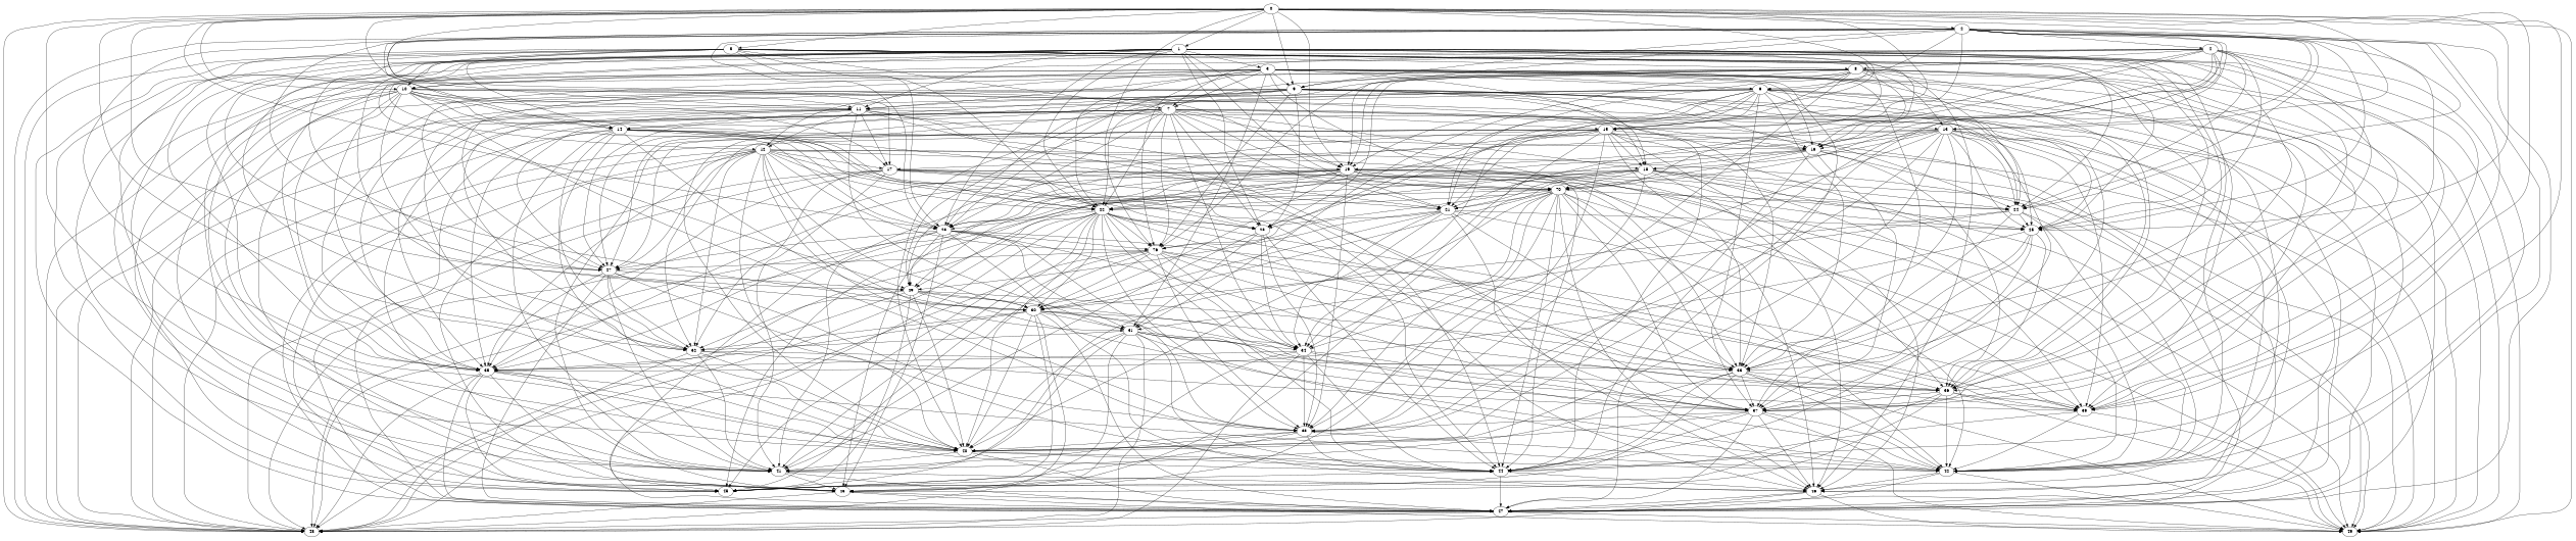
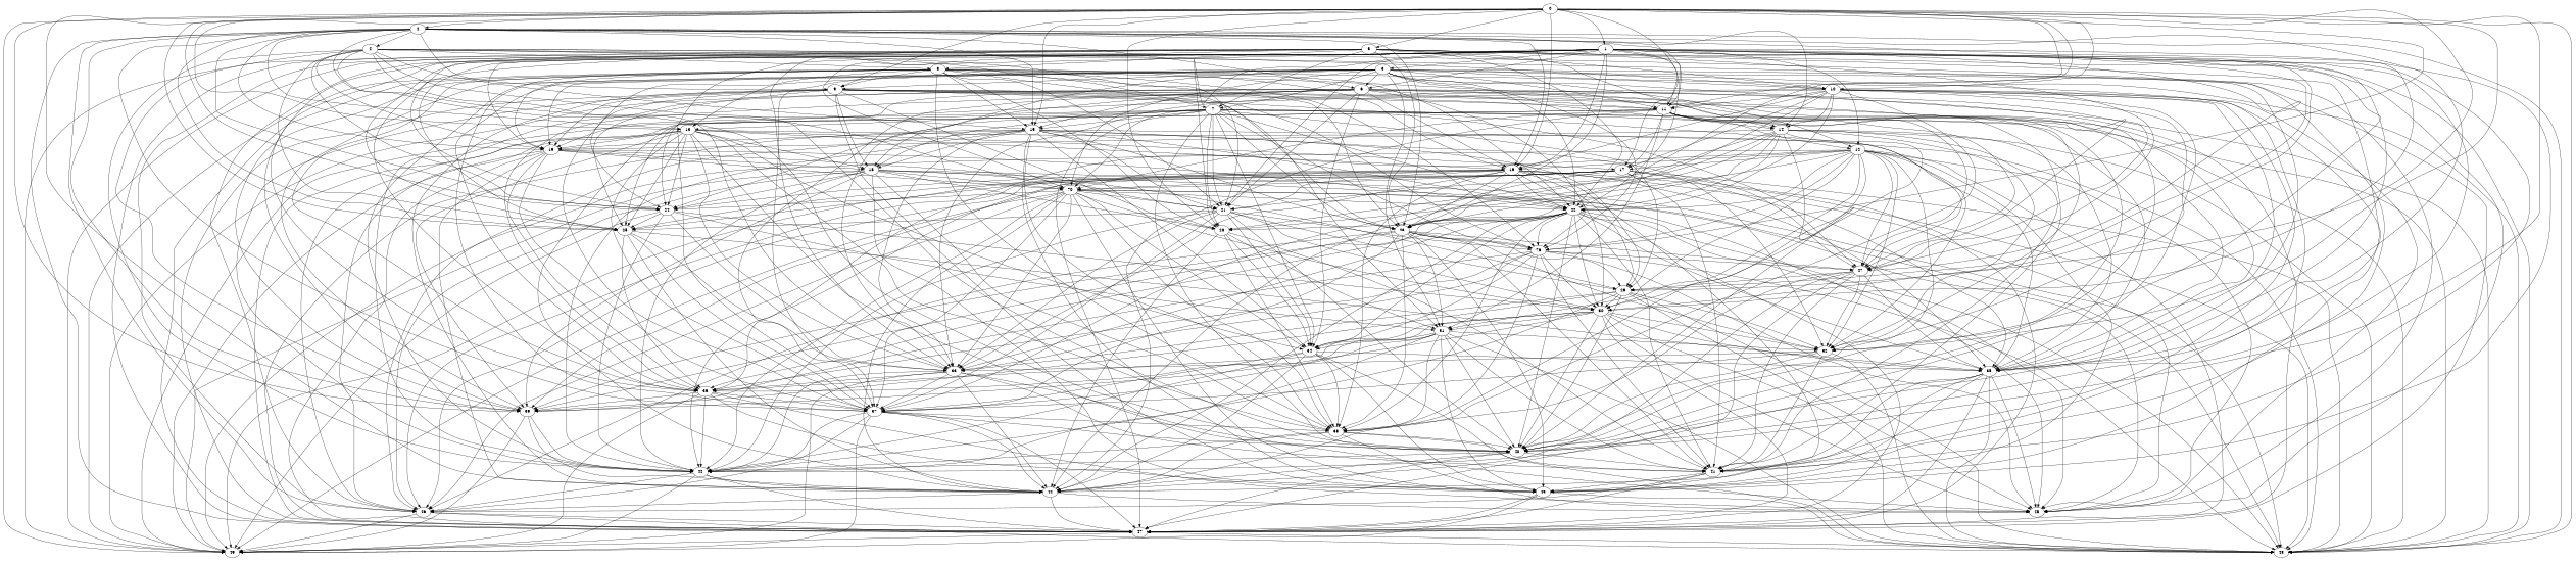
  digraph {
    fontname="DejaVu Serif"
    node [fontname="DejaVu Serif"]
    edge [fontname="DejaVu Serif"]
    0
    1
    2
    5
    9
    10
    11
    13
    15
    17
    19
    23
    24
    25
    n15 [label=76]
    28
    29
    32
    39
    40
    44
    48
    49
    3
    6
    12
    16
    21
    22
    27
    30
    33
    35
    36
    37
    41
    43
    46
    4
    14
    47
    7
    n43 [label=70]
    8
    45
    18
    42
    38
    31
    34
    0 -> 1
    0 -> 2
    0 -> 5
    0 -> 9
    0 -> 10
    0 -> 11
    0 -> 13
    0 -> 15
    0 -> 17
    0 -> 19
    0 -> 23
    0 -> 24
    0 -> 25
    0 -> n15
    0 -> 28
    0 -> 29
    0 -> 32
    0 -> 39
    0 -> 40
    0 -> 44
    0 -> 48
    0 -> 49
    1 -> 11
    1 -> 19
    1 -> 23
    1 -> 25
    1 -> 28
    1 -> 29
    1 -> 32
    1 -> 39
    1 -> 40
    1 -> 49
    1 -> 3
    1 -> 6
    1 -> 12
    1 -> 16
    1 -> 21
    1 -> 22
    1 -> 27
    1 -> 30
    1 -> 33
    1 -> 35
    1 -> 36
    1 -> 37
    1 -> 41
    1 -> 43
    1 -> 46
    2 -> 9
    2 -> 11
    2 -> 13
    2 -> 15
    2 -> 19
    2 -> 23
    2 -> 24
    2 -> 25
    2 -> 39
    2 -> 40
    2 -> 48
    2 -> 6
    2 -> 16
    2 -> 30
    2 -> 35
    2 -> 37
    2 -> 46
    2 -> 4
    2 -> 14
    2 -> 47
    5 -> 10
    5 -> 23
    5 -> 24
    5 -> 25
    5 -> 40
    5 -> 48
    5 -> 49
    5 -> 22
    5 -> 27
    5 -> 36
    5 -> 46
    5 -> 14
    5 -> 47
    5 -> 7
    5 -> n43
    5 -> 8
    5 -> 45
    9 -> 11
    9 -> 23
    9 -> 25
    9 -> n15
    9 -> 28
    9 -> 44
    9 -> 48
    9 -> 16
    9 -> 27
    9 -> 35
    9 -> 37
    9 -> 43
    9 -> 14
    9 -> 47
    9 -> 18
    9 -> 42
    10 -> 11
    10 -> 17
    10 -> 19
    10 -> 23
    10 -> 25
    10 -> 32
    10 -> 40
    10 -> 22
    10 -> 33
    10 -> 35
    10 -> 41
    10 -> 43
    10 -> 14
    10 -> 45
    10 -> 38
    11 -> 17
    11 -> 32
    11 -> 40
    11 -> 44
    11 -> 49
    11 -> 12
    11 -> 27
    11 -> 35
    11 -> 46
    11 -> 14
    11 -> n43
    11 -> 31
    13 -> 17
    13 -> 19
    13 -> 24
    13 -> 25
    13 -> 39
    13 -> 40
    13 -> 48
    13 -> 16
    13 -> 33
    13 -> 37
    13 -> 46
    13 -> 47
    13 -> 18
    13 -> 38
    13 -> 34
    15 -> 23
    15 -> 29
    15 -> 32
    15 -> 16
    15 -> 21
    15 -> 22
    15 -> 27
    15 -> 33
    15 -> 43
    15 -> 46
    15 -> 47
    15 -> 18
    15 -> 42
    15 -> 38
    15 -> 34
    17 -> 25
    17 -> 32
    17 -> 39
    17 -> 48
    17 -> 21
    17 -> 35
    17 -> 37
    17 -> 41
    17 -> 46
    17 -> 47
    17 -> n43
    19 -> 23
    19 -> 24
    19 -> 25
    19 -> 29
    19 -> 48
    19 -> 49
    19 -> 22
    19 -> 30
    19 -> 33
    19 -> 35
    19 -> 43
    19 -> 46
    19 -> n43
    19 -> 45
    19 -> 42
    19 -> 38
    23 -> n15
    23 -> 29
-   23 -> 35
+   23 -> 32
    23 -> 39
    23 -> 27
    23 -> 37
    23 -> 41
    23 -> 43
    23 -> 46
    23 -> 38
    23 -> 31
    24 -> 25
    24 -> 49
    24 -> 30
    24 -> 33
    24 -> 42
    24 -> 31
    25 -> 44
    25 -> 33
    25 -> 35
    25 -> 36
    25 -> 37
    n15 -> 39
    n15 -> 48
    n15 -> 27
    n15 -> 30
    n15 -> 33
    n15 -> 36
    n15 -> 41
    n15 -> 45
    n15 -> 38
    n15 -> 34
    28 -> 44
    28 -> 41
    28 -> 38
    28 -> 31
    28 -> 34
    29 -> 32
    29 -> 39
    29 -> 40
    29 -> 48
    29 -> 30
    29 -> 33
    29 -> 45
    29 -> 42
    32 -> 40
    32 -> 48
    32 -> 33
    32 -> 37
    32 -> 41
    39 -> 44
    39 -> 49
    39 -> 42
    40 -> 44
    40 -> 41
    40 -> 47
    40 -> 42
    44 -> 46
    44 -> 47
    44 -> 45
    3 -> 9
    3 -> 10
    3 -> 11
    3 -> 24
    3 -> n15
    3 -> 39
    3 -> 6
    3 -> 12
    3 -> 16
    3 -> 22
    3 -> 27
    3 -> 35
    3 -> 36
    3 -> 37
    3 -> 41
    3 -> 47
    3 -> 7
    3 -> n43
    3 -> 18
    3 -> 42
    3 -> 31
    6 -> 11
    6 -> 15
    6 -> 19
    6 -> 24
    6 -> n15
    6 -> 40
    6 -> 48
    6 -> 49
    6 -> 21
    6 -> 27
    6 -> 33
    6 -> 36
    6 -> 37
    6 -> 47
    6 -> 42
    6 -> 34
    12 -> 17
    12 -> 19
    12 -> n15
    12 -> 28
    12 -> 32
    12 -> 40
    12 -> 49
    12 -> 22
    12 -> 27
    12 -> 30
    12 -> 35
    12 -> 36
    12 -> 43
    12 -> 47
    12 -> 45
    12 -> 38
    12 -> 31
    16 -> 29
    16 -> 44
    16 -> 49
    16 -> 22
    16 -> 36
    16 -> 37
    16 -> 47
    16 -> n43
    16 -> 18
    21 -> 25
    21 -> n15
    21 -> 29
    21 -> 40
    21 -> 30
    21 -> 33
    21 -> 37
    21 -> 42
    21 -> 34
    22 -> 23
    22 -> n15
    22 -> 28
    22 -> 39
    22 -> 40
    22 -> 44
    22 -> 48
    22 -> 30
    22 -> 33
    22 -> 35
    22 -> 36
    22 -> 41
    22 -> 47
    22 -> 45
    22 -> 38
    22 -> 34
    27 -> 29
    27 -> 32
    27 -> 44
    27 -> 35
    27 -> 41
    27 -> 47
    27 -> 38
    30 -> 32
    30 -> 39
    30 -> 40
    30 -> 48
    30 -> 35
    30 -> 36
    30 -> 47
    30 -> 45
    30 -> 31
    30 -> 34
    33 -> 44
    33 -> 49
    33 -> 36
    33 -> 37
    33 -> 41
    33 -> 45
    33 -> 42
    35 -> 44
    35 -> 48
    35 -> 41
    35 -> 43
    35 -> 47
    35 -> 45
    35 -> 42
    36 -> 39
    36 -> 49
    36 -> 37
    36 -> 43
    36 -> 45
    36 -> 42
    37 -> 40
    37 -> 44
    37 -> 49
    37 -> 46
    37 -> 47
    37 -> 42
    37 -> 38
    41 -> 43
    41 -> 46
    41 -> 47
    43 -> 48
    43 -> 49
    43 -> 47
    46 -> 48
    46 -> 49
    46 -> 47
    4 -> 10
    4 -> 15
    4 -> 24
    4 -> 25
    4 -> 39
    4 -> 40
    4 -> 16
    4 -> 21
    4 -> 33
    4 -> 41
    4 -> 7
    4 -> n43
    4 -> 8
    4 -> 45
    4 -> 42
    14 -> 23
    14 -> 28
    14 -> 32
    14 -> 40
    14 -> 44
    14 -> 48
    14 -> 16
    14 -> 21
    14 -> 22
    14 -> 30
    14 -> 35
    14 -> 41
    47 -> 48
    47 -> 49
    7 -> 13
    7 -> 15
    7 -> 23
    7 -> 24
    7 -> n15
    7 -> 28
    7 -> 29
    7 -> 40
    7 -> 44
    7 -> 48
    7 -> 16
    7 -> 21
    7 -> 22
    7 -> 27
    7 -> 35
    7 -> 41
    7 -> 47
    7 -> n43
    7 -> 18
    7 -> 34
    n43 -> 24
    n43 -> 44
    n43 -> 48
    n43 -> 49
    n43 -> 21
    n43 -> 22
    n43 -> 30
    n43 -> 33
    n43 -> 37
    n43 -> 43
    n43 -> 46
    n43 -> 45
    n43 -> 42
    n43 -> 38
    n43 -> 34
    8 -> 9
    8 -> 13
    8 -> 15
    8 -> 19
    8 -> 23
    8 -> n15
    8 -> 28
    8 -> 39
    8 -> 48
    8 -> 49
    8 -> 16
    8 -> 21
    8 -> 22
    8 -> 27
    8 -> 36
    8 -> 37
    8 -> 47
    8 -> 38
    8 -> 31
    18 -> 24
    18 -> 28
    18 -> 39
    18 -> 48
    18 -> 49
    18 -> 21
    18 -> 43
    18 -> 46
    18 -> n43
    18 -> 45
    18 -> 42
    18 -> 38
+   42 -> 44
    42 -> 49
    42 -> 46
    42 -> 47
    38 -> 40
    38 -> 44
    38 -> 41
    38 -> 45
    38 -> 42
    31 -> 32
    31 -> 40
    31 -> 44
    31 -> 48
    31 -> 36
    31 -> 37
    31 -> 41
    31 -> 43
    31 -> 42
    31 -> 34
    34 -> 44
    34 -> 48
    34 -> 35
    34 -> 37
    34 -> 43
    34 -> 42
    34 -> 38
  }
